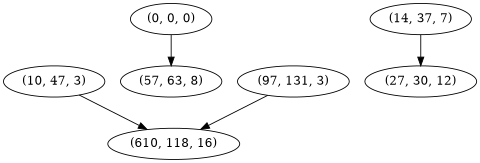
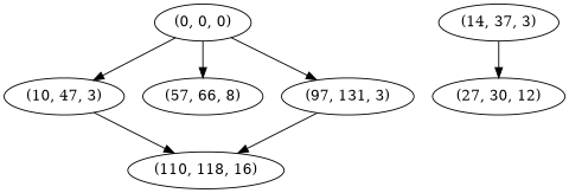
  digraph {
    "(0, 0, 0)"
    "(10, 47, 3)"
-   "(57, 66, 8)" [label="(57, 63, 8)"]
+   "(57, 66, 8)"
    n4 [label="(97, 131, 3)"]
-   "(110, 118, 16)" [label="(610, 118, 16)"]
+   "(110, 118, 16)"
    n6 [label="(27, 30, 12)"]
-   "(14, 37, 7)"
+   "(14, 37, 7)" [label="(14, 37, 3)"]
+   "(0, 0, 0)" -> "(10, 47, 3)"
    "(0, 0, 0)" -> "(57, 66, 8)"
+   "(0, 0, 0)" -> n4
    "(10, 47, 3)" -> "(110, 118, 16)"
    n4 -> "(110, 118, 16)"
    "(14, 37, 7)" -> n6
  }
